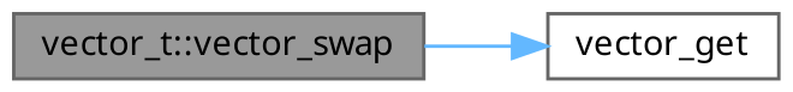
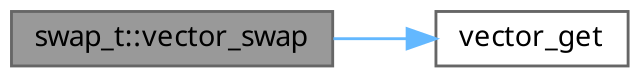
  digraph {
    rankdir=LR
    node [fontname=Mononoki fontsize=10 shape=box style=filled]
-   n1 [color=gray40 fillcolor=grey60 fontcolor=black height=0.2 label="vector_t::vector_swap" width=0.4]
+   n1 [color=gray40 fillcolor=grey60 fontcolor=black height=0.2 label="swap_t::vector_swap" width=0.4]
    n2 [color=grey40 fillcolor=white height=0.2 label=vector_get width=0.4]
    n1 -> n2 [color=steelblue1 fontname=Mononoki fontsize=10 labelfontname=Mononoki labelfontsize=10 style=solid]
  }
